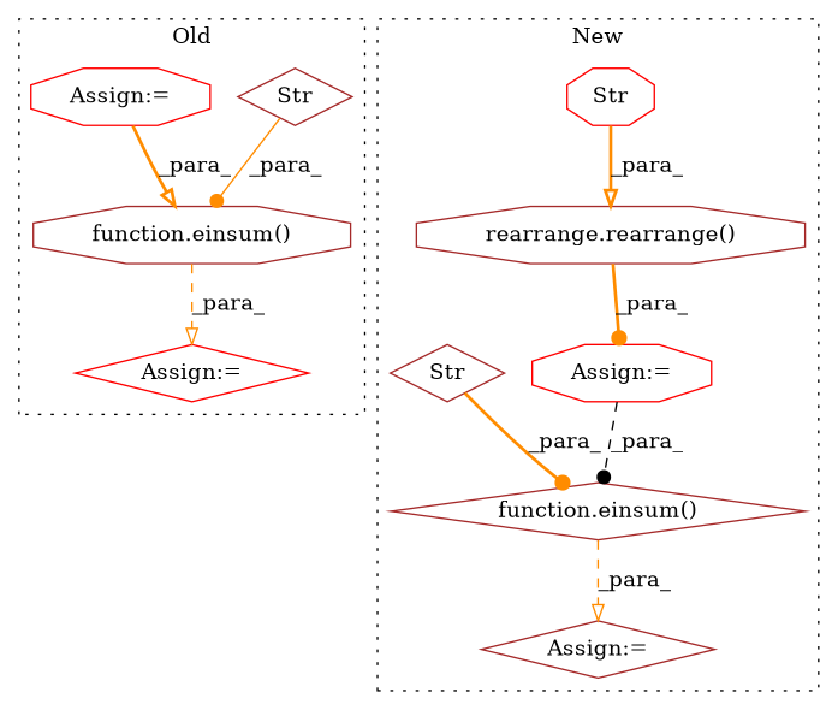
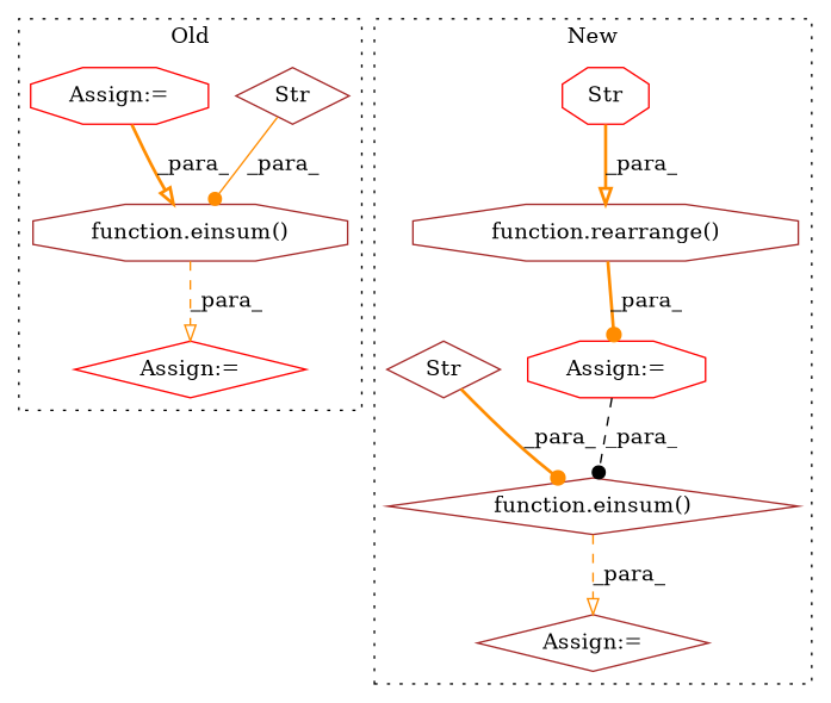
  digraph {
    node [a=68 l=3 shape=octagon color=brown]
    edge [color=darkorange style=bold arrowhead=onormal]
    n1 [a=75 l="7,1" label="function.einsum()" s="1243,1303"]
    n2 [a=66 l=35 label=Str s=1250 shape=diamond]
    n3 [label="Assign:=" s=1240 shape=diamond color=red]
    n4 [label="Assign:=" s=984 color=red]
-   n5 [a=75 l="10,1" label="rearrange.rearrange()" s="1296,1345"]
+   n5 [a=75 l="10,1" label="function.rearrange()" s="1296,1345"]
    n6 [a=66 l=34 label=Str s=1311 color=red]
    n7 [label="Assign:=" s=1478 shape=diamond]
    n8 [a=75 l="7,1" label="function.einsum()" s="1481,1547" shape=diamond]
    n9 [a=66 l=41 label=Str s=1488 shape=diamond]
    n10 [label="Assign:=" s=1293 color=red]
    subgraph cluster_1 {
      label=Old
      style=dotted
      n1
      n2
      n3
      n4
    }
    subgraph cluster_2 {
      label=New
      style=dotted
      n5
      n6
      n7
      n8
      n9
      n10
    }
    n1 -> n3 [label=_para_ style=dashed]
    n2 -> n1 [label=_para_ style=solid arrowhead=dot]
    n4 -> n1 [label=_para_]
    n5 -> n10 [label=_para_ arrowhead=dot]
    n6 -> n5 [label=_para_]
    n8 -> n7 [label=_para_ style=dashed]
    n9 -> n8 [label=_para_ arrowhead=dot]
    n10 -> n8 [label=_para_ color=black style=dashed arrowhead=dot]
  }
